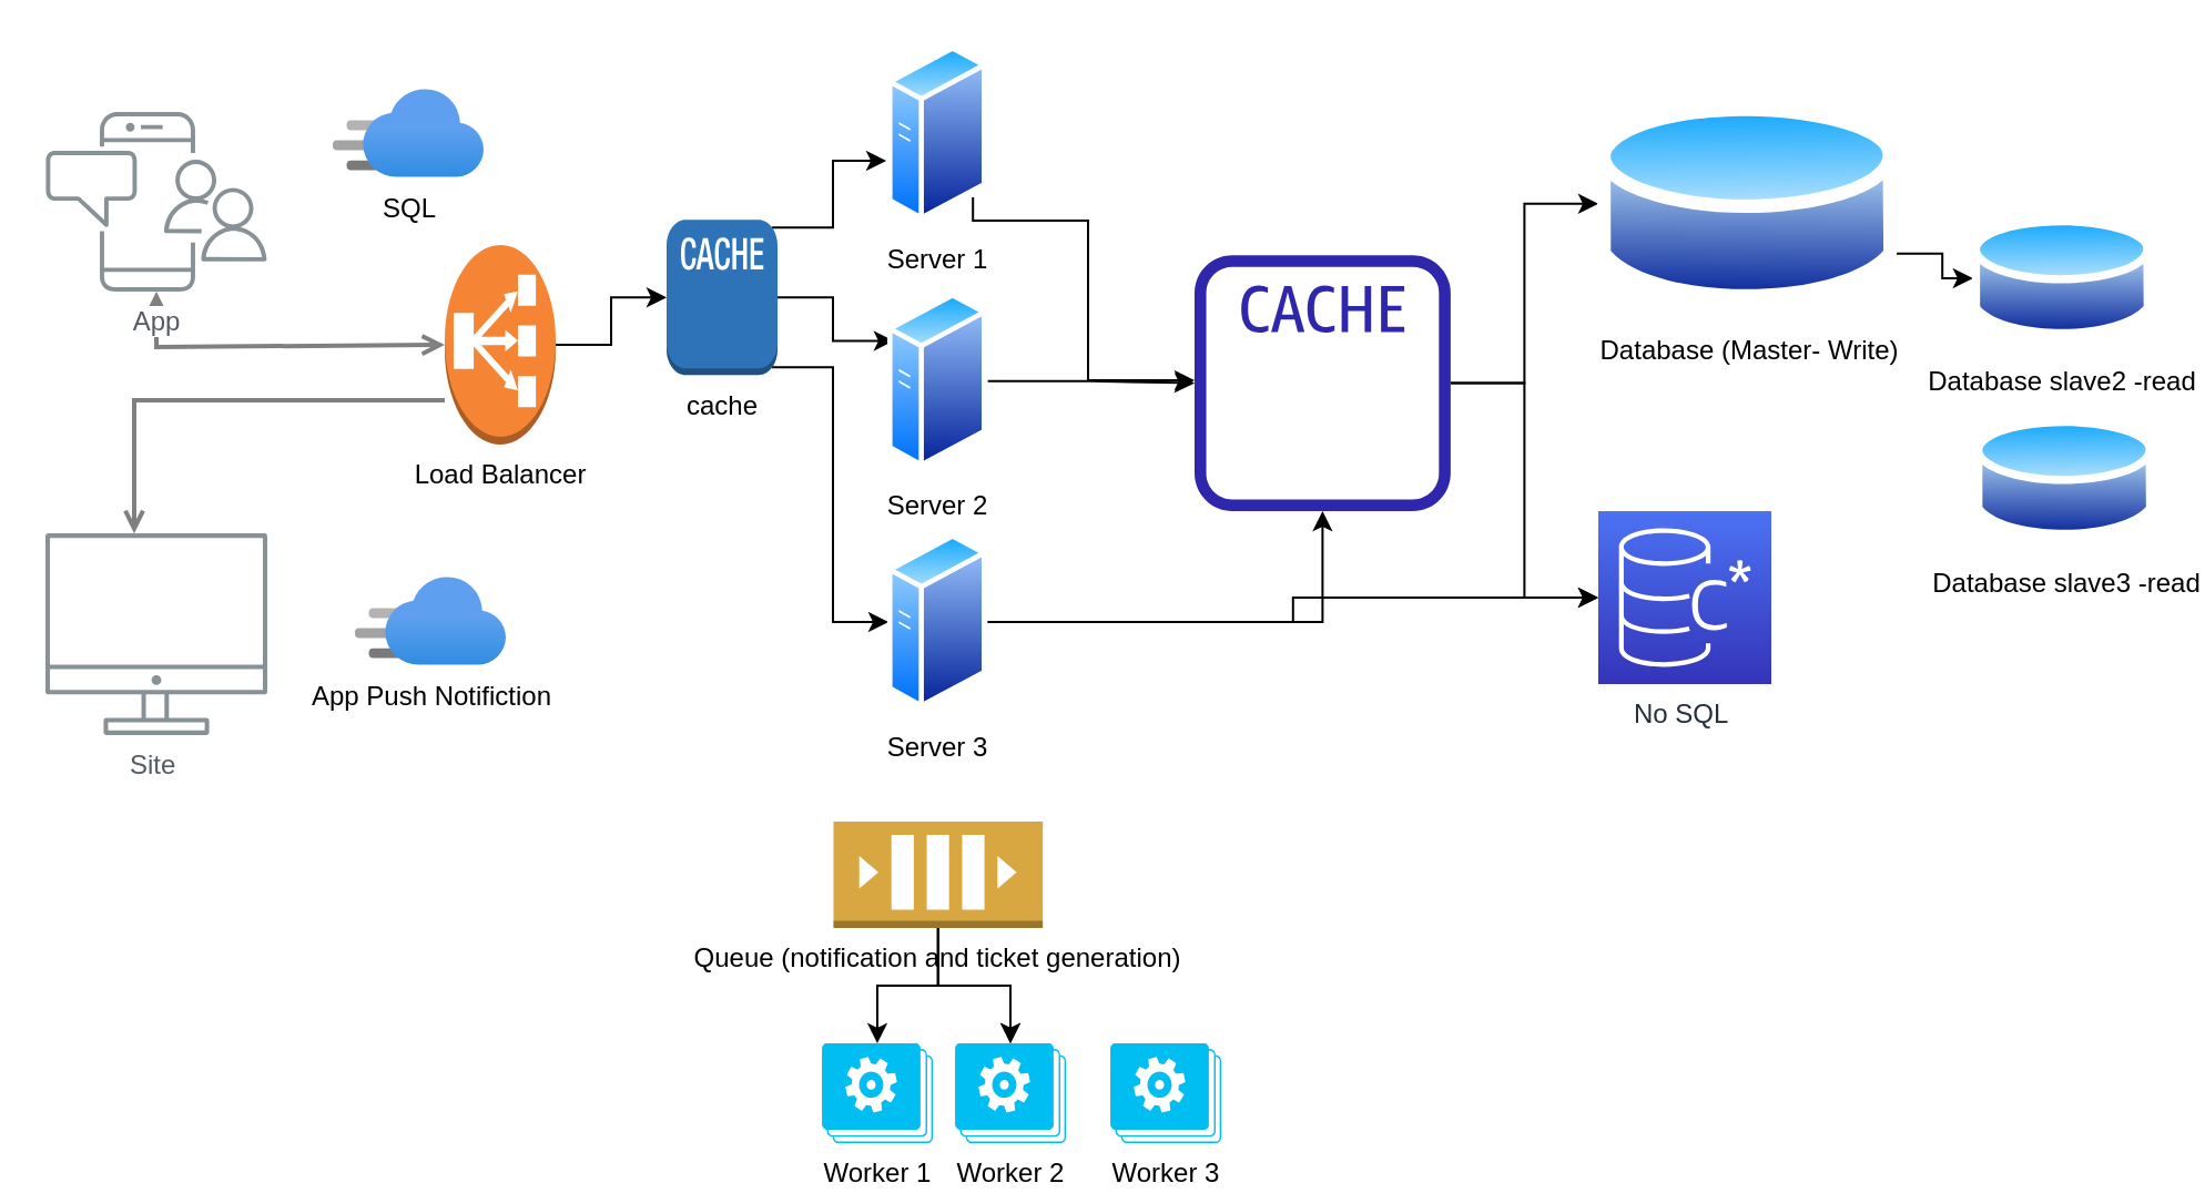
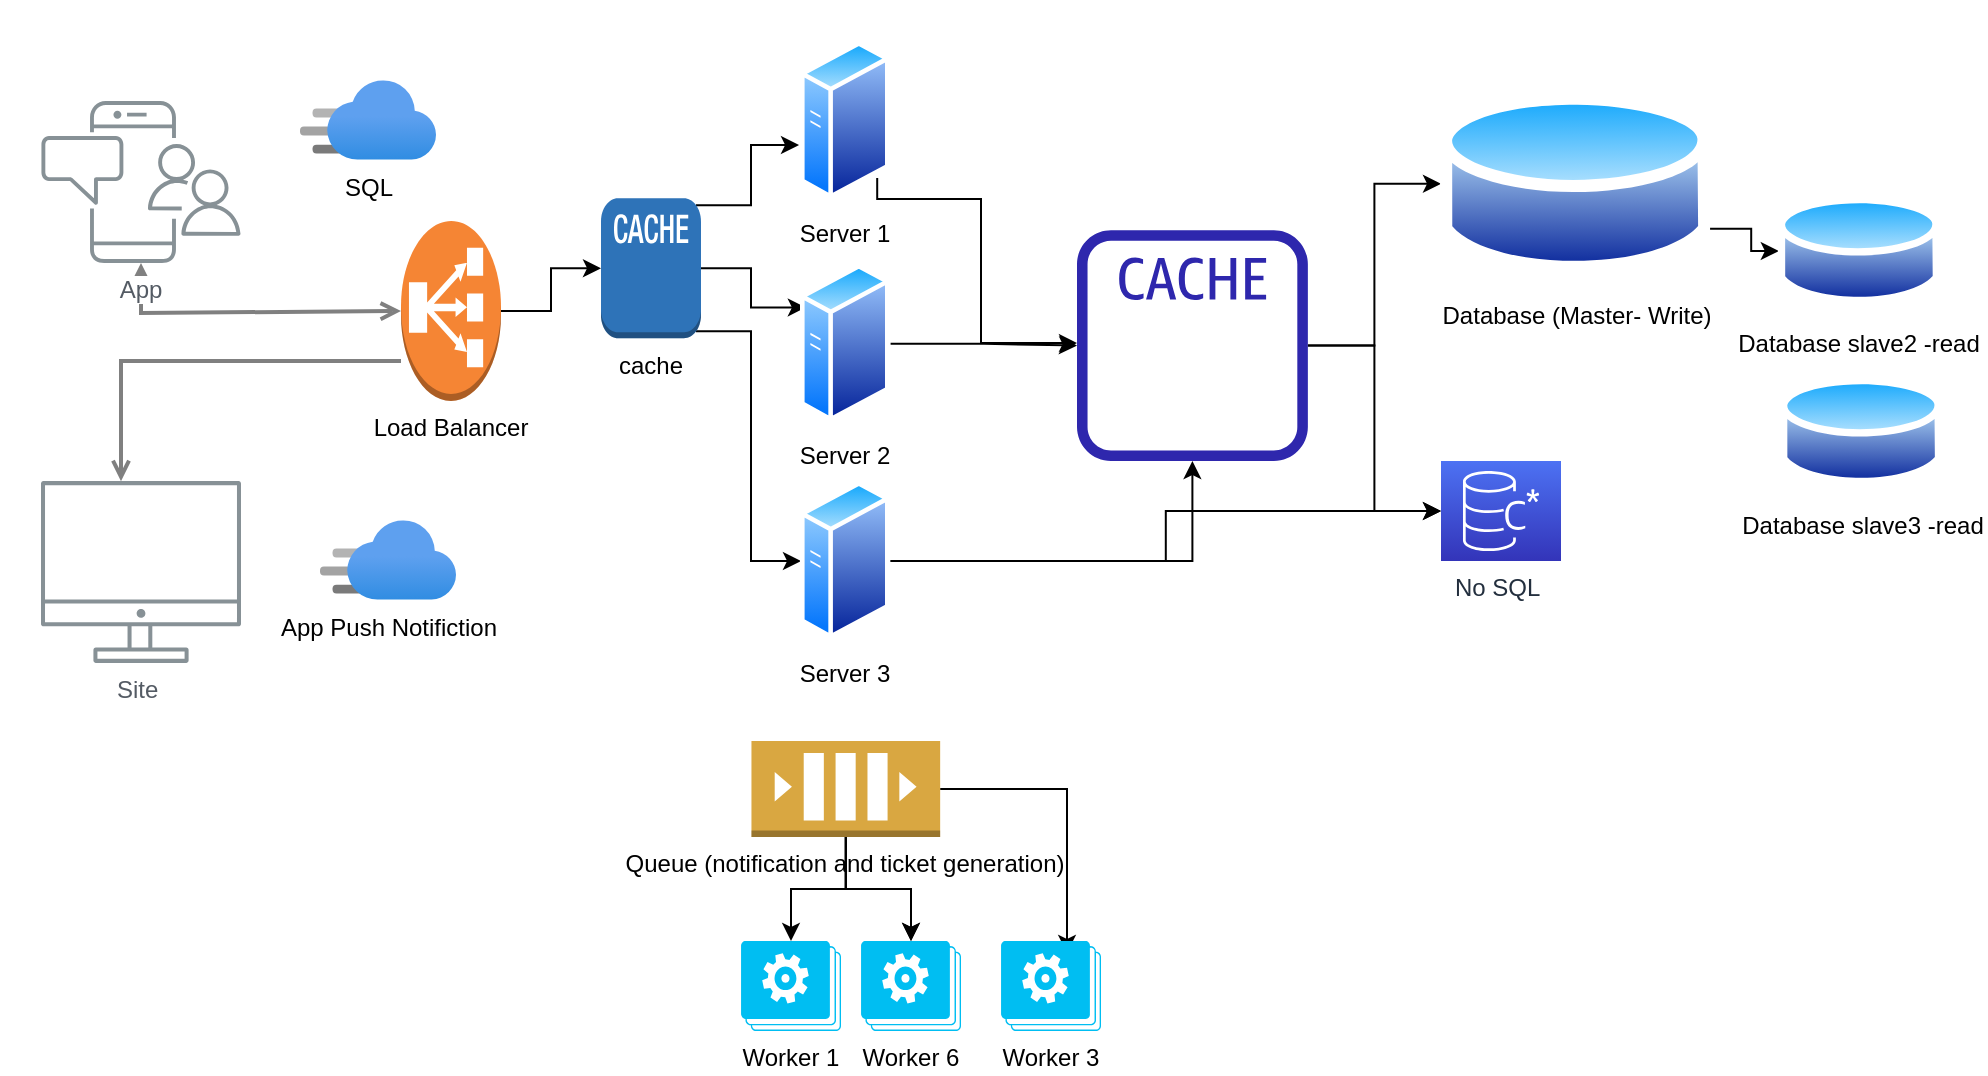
  <mxCell id="0" />
  <mxCell id="1" parent="0" />
  <mxCell id="2" style="edgeStyle=orthogonalEdgeStyle;rounded=0;orthogonalLoop=1;jettySize=auto;html=1;startArrow=open;startFill=0;endArrow=none;endFill=0;strokeWidth=2;strokeColor=#808080;" parent="1" source="4" target="9" edge="1"><mxGeometry relative="1" as="geometry"><Array as="points"><mxPoint x="60" y="180" /></Array><mxPoint x="250" y="180" as="targetPoint" /></mxGeometry></mxCell>
  <mxCell id="3" style="edgeStyle=orthogonalEdgeStyle;rounded=0;orthogonalLoop=1;jettySize=auto;html=1;startArrow=open;startFill=0;endArrow=open;endFill=0;strokeWidth=2;strokeColor=#808080;entryX=0;entryY=0.5;entryDx=0;entryDy=0;entryPerimeter=0;" parent="1" source="5" target="9" edge="1"><mxGeometry relative="1" as="geometry"><Array as="points"><mxPoint x="70" y="156" /></Array><mxPoint x="260" y="160" as="targetPoint" /></mxGeometry></mxCell>
  <mxCell id="4" value="Site&amp;nbsp;" style="outlineConnect=0;gradientColor=none;fontColor=#545B64;strokeColor=none;fillColor=#879196;dashed=0;verticalLabelPosition=bottom;verticalAlign=top;align=center;html=1;fontSize=12;fontStyle=0;aspect=fixed;shape=mxgraph.aws4.illustration_desktop;pointerEvents=1;labelBackgroundColor=#ffffff;" parent="1" vertex="1"><mxGeometry x="20" y="240" width="100" height="91" as="geometry" /></mxCell>
  <mxCell id="5" value="App" style="outlineConnect=0;gradientColor=none;fontColor=#545B64;strokeColor=none;fillColor=#879196;dashed=0;verticalLabelPosition=bottom;verticalAlign=top;align=center;html=1;fontSize=12;fontStyle=0;aspect=fixed;shape=mxgraph.aws4.illustration_notification;pointerEvents=1;labelBackgroundColor=#ffffff;" parent="1" vertex="1"><mxGeometry x="20" y="50" width="100" height="81" as="geometry" /></mxCell>
  <mxCell id="6" value="SQL" style="aspect=fixed;html=1;points=[];align=center;image;fontSize=12;image=img/lib/azure2/app_services/CDN_Profiles.svg;" parent="1" vertex="1"><mxGeometry x="150" y="40" width="68" height="40" as="geometry" /></mxCell>
  <mxCell id="7" value="App Push Notifiction&lt;br&gt;" style="aspect=fixed;html=1;points=[];align=center;image;fontSize=12;image=img/lib/azure2/app_services/CDN_Profiles.svg;" parent="1" vertex="1"><mxGeometry x="160" y="260" width="68" height="40" as="geometry" /></mxCell>
  <mxCell id="8" style="edgeStyle=orthogonalEdgeStyle;rounded=0;orthogonalLoop=1;jettySize=auto;html=1;entryX=0;entryY=0.5;entryDx=0;entryDy=0;entryPerimeter=0;" edge="1" parent="1" source="9" target="13"><mxGeometry relative="1" as="geometry" /></mxCell>
  <mxCell id="9" value="Load Balancer&lt;br&gt;" style="outlineConnect=0;dashed=0;verticalLabelPosition=bottom;verticalAlign=top;align=center;html=1;shape=mxgraph.aws3.classic_load_balancer;fillColor=#F58534;gradientColor=none;" vertex="1" parent="1"><mxGeometry x="200" y="110" width="50" height="90" as="geometry" /></mxCell>
  <mxCell id="10" style="edgeStyle=orthogonalEdgeStyle;rounded=0;orthogonalLoop=1;jettySize=auto;html=1;exitX=0.95;exitY=0.05;exitDx=0;exitDy=0;exitPerimeter=0;entryX=-0.022;entryY=0.65;entryDx=0;entryDy=0;entryPerimeter=0;" edge="1" parent="1" source="13" target="15"><mxGeometry relative="1" as="geometry" /></mxCell>
  <mxCell id="11" style="edgeStyle=orthogonalEdgeStyle;rounded=0;orthogonalLoop=1;jettySize=auto;html=1;entryX=0;entryY=0.25;entryDx=0;entryDy=0;" edge="1" parent="1" source="13" target="17"><mxGeometry relative="1" as="geometry" /></mxCell>
  <mxCell id="12" style="edgeStyle=orthogonalEdgeStyle;rounded=0;orthogonalLoop=1;jettySize=auto;html=1;exitX=0.95;exitY=0.95;exitDx=0;exitDy=0;exitPerimeter=0;entryX=0;entryY=0.5;entryDx=0;entryDy=0;" edge="1" parent="1" source="13" target="20"><mxGeometry relative="1" as="geometry" /></mxCell>
  <mxCell id="13" value="cache" style="outlineConnect=0;dashed=0;verticalLabelPosition=bottom;verticalAlign=top;align=center;html=1;shape=mxgraph.aws3.cache_node;fillColor=#2E73B8;gradientColor=none;" vertex="1" parent="1"><mxGeometry x="300" y="98.63" width="50" height="70" as="geometry" /></mxCell>
  <mxCell id="14" style="edgeStyle=orthogonalEdgeStyle;rounded=0;orthogonalLoop=1;jettySize=auto;html=1;exitX=1;exitY=1;exitDx=0;exitDy=0;" edge="1" parent="1" source="15" target="23"><mxGeometry relative="1" as="geometry"><Array as="points"><mxPoint x="438" y="99" /><mxPoint x="490" y="99" /><mxPoint x="490" y="171" /></Array></mxGeometry></mxCell>
  <mxCell id="15" value="Server 1" style="aspect=fixed;perimeter=ellipsePerimeter;html=1;align=center;shadow=0;dashed=0;spacingTop=3;image;image=img/lib/active_directory/generic_server.svg;" vertex="1" parent="1"><mxGeometry x="400" y="20" width="44.8" height="80" as="geometry" /></mxCell>
  <mxCell id="16" style="edgeStyle=orthogonalEdgeStyle;rounded=0;orthogonalLoop=1;jettySize=auto;html=1;" edge="1" parent="1" source="17" target="23"><mxGeometry relative="1" as="geometry" /></mxCell>
  <mxCell id="17" value="Server 2" style="aspect=fixed;perimeter=ellipsePerimeter;html=1;align=center;shadow=0;dashed=0;spacingTop=3;image;image=img/lib/active_directory/generic_server.svg;" vertex="1" parent="1"><mxGeometry x="400" y="131.38" width="44.8" height="80" as="geometry" /></mxCell>
  <mxCell id="18" style="edgeStyle=orthogonalEdgeStyle;rounded=0;orthogonalLoop=1;jettySize=auto;html=1;" edge="1" parent="1" source="20" target="23"><mxGeometry relative="1" as="geometry" /></mxCell>
  <mxCell id="19" style="edgeStyle=orthogonalEdgeStyle;rounded=0;orthogonalLoop=1;jettySize=auto;html=1;" edge="1" parent="1" source="20" target="28"><mxGeometry relative="1" as="geometry" /></mxCell>
  <mxCell id="20" value="Server 3" style="aspect=fixed;perimeter=ellipsePerimeter;html=1;align=center;shadow=0;dashed=0;spacingTop=3;image;image=img/lib/active_directory/generic_server.svg;" vertex="1" parent="1"><mxGeometry x="400" y="240" width="44.8" height="80" as="geometry" /></mxCell>
  <mxCell id="21" value="" style="edgeStyle=orthogonalEdgeStyle;rounded=0;orthogonalLoop=1;jettySize=auto;html=1;" edge="1" parent="1" source="23" target="25"><mxGeometry relative="1" as="geometry" /></mxCell>
  <mxCell id="22" style="edgeStyle=orthogonalEdgeStyle;rounded=0;orthogonalLoop=1;jettySize=auto;html=1;" edge="1" parent="1" source="23" target="28"><mxGeometry relative="1" as="geometry" /></mxCell>
  <mxCell id="23" value="" style="sketch=0;outlineConnect=0;fontColor=#232F3E;gradientColor=none;fillColor=#2E27AD;strokeColor=none;dashed=0;verticalLabelPosition=bottom;verticalAlign=top;align=center;html=1;fontSize=12;fontStyle=0;aspect=fixed;pointerEvents=1;shape=mxgraph.aws4.cache_node;" vertex="1" parent="1"><mxGeometry x="538" y="114.57" width="115.43" height="115.43" as="geometry" /></mxCell>
  <mxCell id="24" style="edgeStyle=orthogonalEdgeStyle;rounded=0;orthogonalLoop=1;jettySize=auto;html=1;exitX=1;exitY=0.75;exitDx=0;exitDy=0;" edge="1" parent="1" source="25" target="26"><mxGeometry relative="1" as="geometry" /></mxCell>
  <mxCell id="25" value="Database (Master- Write)" style="aspect=fixed;perimeter=ellipsePerimeter;html=1;align=center;shadow=0;dashed=0;spacingTop=3;image;image=img/lib/active_directory/database.svg;" vertex="1" parent="1"><mxGeometry x="720" y="41.38" width="135.14" height="100" as="geometry" /></mxCell>
  <mxCell id="26" value="Database slave2 -read" style="aspect=fixed;perimeter=ellipsePerimeter;html=1;align=center;shadow=0;dashed=0;spacingTop=3;image;image=img/lib/active_directory/database.svg;" vertex="1" parent="1"><mxGeometry x="888.92" y="95" width="81.08" height="60" as="geometry" /></mxCell>
  <mxCell id="27" value="Database slave3 -read" style="aspect=fixed;perimeter=ellipsePerimeter;html=1;align=center;shadow=0;dashed=0;spacingTop=3;image;image=img/lib/active_directory/database.svg;" vertex="1" parent="1"><mxGeometry x="890" y="185.5" width="81.08" height="60" as="geometry" /></mxCell>
- <mxCell id="28" value="No SQL&amp;nbsp;" style="sketch=0;points=[[0,0,0],[0.25,0,0],[0.5,0,0],[0.75,0,0],[1,0,0],[0,1,0],[0.25,1,0],[0.5,1,0],[0.75,1,0],[1,1,0],[0,0.25,0],[0,0.5,0],[0,0.75,0],[1,0.25,0],[1,0.5,0],[1,0.75,0]];outlineConnect=0;fontColor=#232F3E;gradientColor=#4D72F3;gradientDirection=north;fillColor=#3334B9;strokeColor=#ffffff;dashed=0;verticalLabelPosition=bottom;verticalAlign=top;align=center;html=1;fontSize=12;fontStyle=0;aspect=fixed;shape=mxgraph.aws4.resourceIcon;resIcon=mxgraph.aws4.managed_apache_cassandra_service;" vertex="1" parent="1"><mxGeometry x="720" y="230" width="78" height="78" as="geometry" /></mxCell>
+ <mxCell id="28" value="No SQL&amp;nbsp;" style="sketch=0;points=[[0,0,0],[0.25,0,0],[0.5,0,0],[0.75,0,0],[1,0,0],[0,1,0],[0.25,1,0],[0.5,1,0],[0.75,1,0],[1,1,0],[0,0.25,0],[0,0.5,0],[0,0.75,0],[1,0.25,0],[1,0.5,0],[1,0.75,0]];outlineConnect=0;fontColor=#232F3E;gradientColor=#4D72F3;gradientDirection=north;fillColor=#3334B9;strokeColor=#ffffff;dashed=0;verticalLabelPosition=bottom;verticalAlign=top;align=center;html=1;fontSize=12;fontStyle=0;aspect=fixed;shape=mxgraph.aws4.resourceIcon;resIcon=mxgraph.aws4.managed_apache_cassandra_service;" vertex="1" parent="1"><mxGeometry x="720" y="230" width="60" height="50" as="geometry" /></mxCell>
  <mxCell id="29" value="" style="edgeStyle=orthogonalEdgeStyle;rounded=0;orthogonalLoop=1;jettySize=auto;html=1;" edge="1" parent="1" source="33" target="34"><mxGeometry relative="1" as="geometry" /></mxCell>
  <mxCell id="30" value="" style="edgeStyle=orthogonalEdgeStyle;rounded=0;orthogonalLoop=1;jettySize=auto;html=1;" edge="1" parent="1" source="33" target="34"><mxGeometry relative="1" as="geometry" /></mxCell>
+ <mxCell id="31" style="edgeStyle=orthogonalEdgeStyle;rounded=0;orthogonalLoop=1;jettySize=auto;html=1;entryX=0.66;entryY=0.133;entryDx=0;entryDy=0;entryPerimeter=0;" edge="1" parent="1" source="33" target="36"><mxGeometry relative="1" as="geometry" /></mxCell>
  <mxCell id="32" style="edgeStyle=orthogonalEdgeStyle;rounded=0;orthogonalLoop=1;jettySize=auto;html=1;entryX=0.5;entryY=0;entryDx=0;entryDy=0;entryPerimeter=0;" edge="1" parent="1" source="33" target="35"><mxGeometry relative="1" as="geometry" /></mxCell>
  <mxCell id="33" value="Queue (notification and ticket generation)" style="outlineConnect=0;dashed=0;verticalLabelPosition=bottom;verticalAlign=top;align=center;html=1;shape=mxgraph.aws3.queue;fillColor=#D9A741;gradientColor=none;" vertex="1" parent="1"><mxGeometry x="375.23" y="370" width="94.35" height="48" as="geometry" /></mxCell>
- <mxCell id="34" value="Worker 2&lt;br&gt;" style="verticalLabelPosition=bottom;html=1;verticalAlign=top;align=center;strokeColor=none;fillColor=#00BEF2;shape=mxgraph.azure.worker_roles;" vertex="1" parent="1"><mxGeometry x="430" y="470" width="50" height="45" as="geometry" /></mxCell>
+ <mxCell id="34" value="Worker 6&lt;br&gt;" style="verticalLabelPosition=bottom;html=1;verticalAlign=top;align=center;strokeColor=none;fillColor=#00BEF2;shape=mxgraph.azure.worker_roles;" vertex="1" parent="1"><mxGeometry x="430" y="470" width="50" height="45" as="geometry" /></mxCell>
  <mxCell id="35" value="Worker 1" style="verticalLabelPosition=bottom;html=1;verticalAlign=top;align=center;strokeColor=none;fillColor=#00BEF2;shape=mxgraph.azure.worker_roles;" vertex="1" parent="1"><mxGeometry x="370" y="470" width="50" height="45" as="geometry" /></mxCell>
  <mxCell id="36" value="Worker 3" style="verticalLabelPosition=bottom;html=1;verticalAlign=top;align=center;strokeColor=none;fillColor=#00BEF2;shape=mxgraph.azure.worker_roles;" vertex="1" parent="1"><mxGeometry x="500" y="470" width="50" height="45" as="geometry" /></mxCell>
